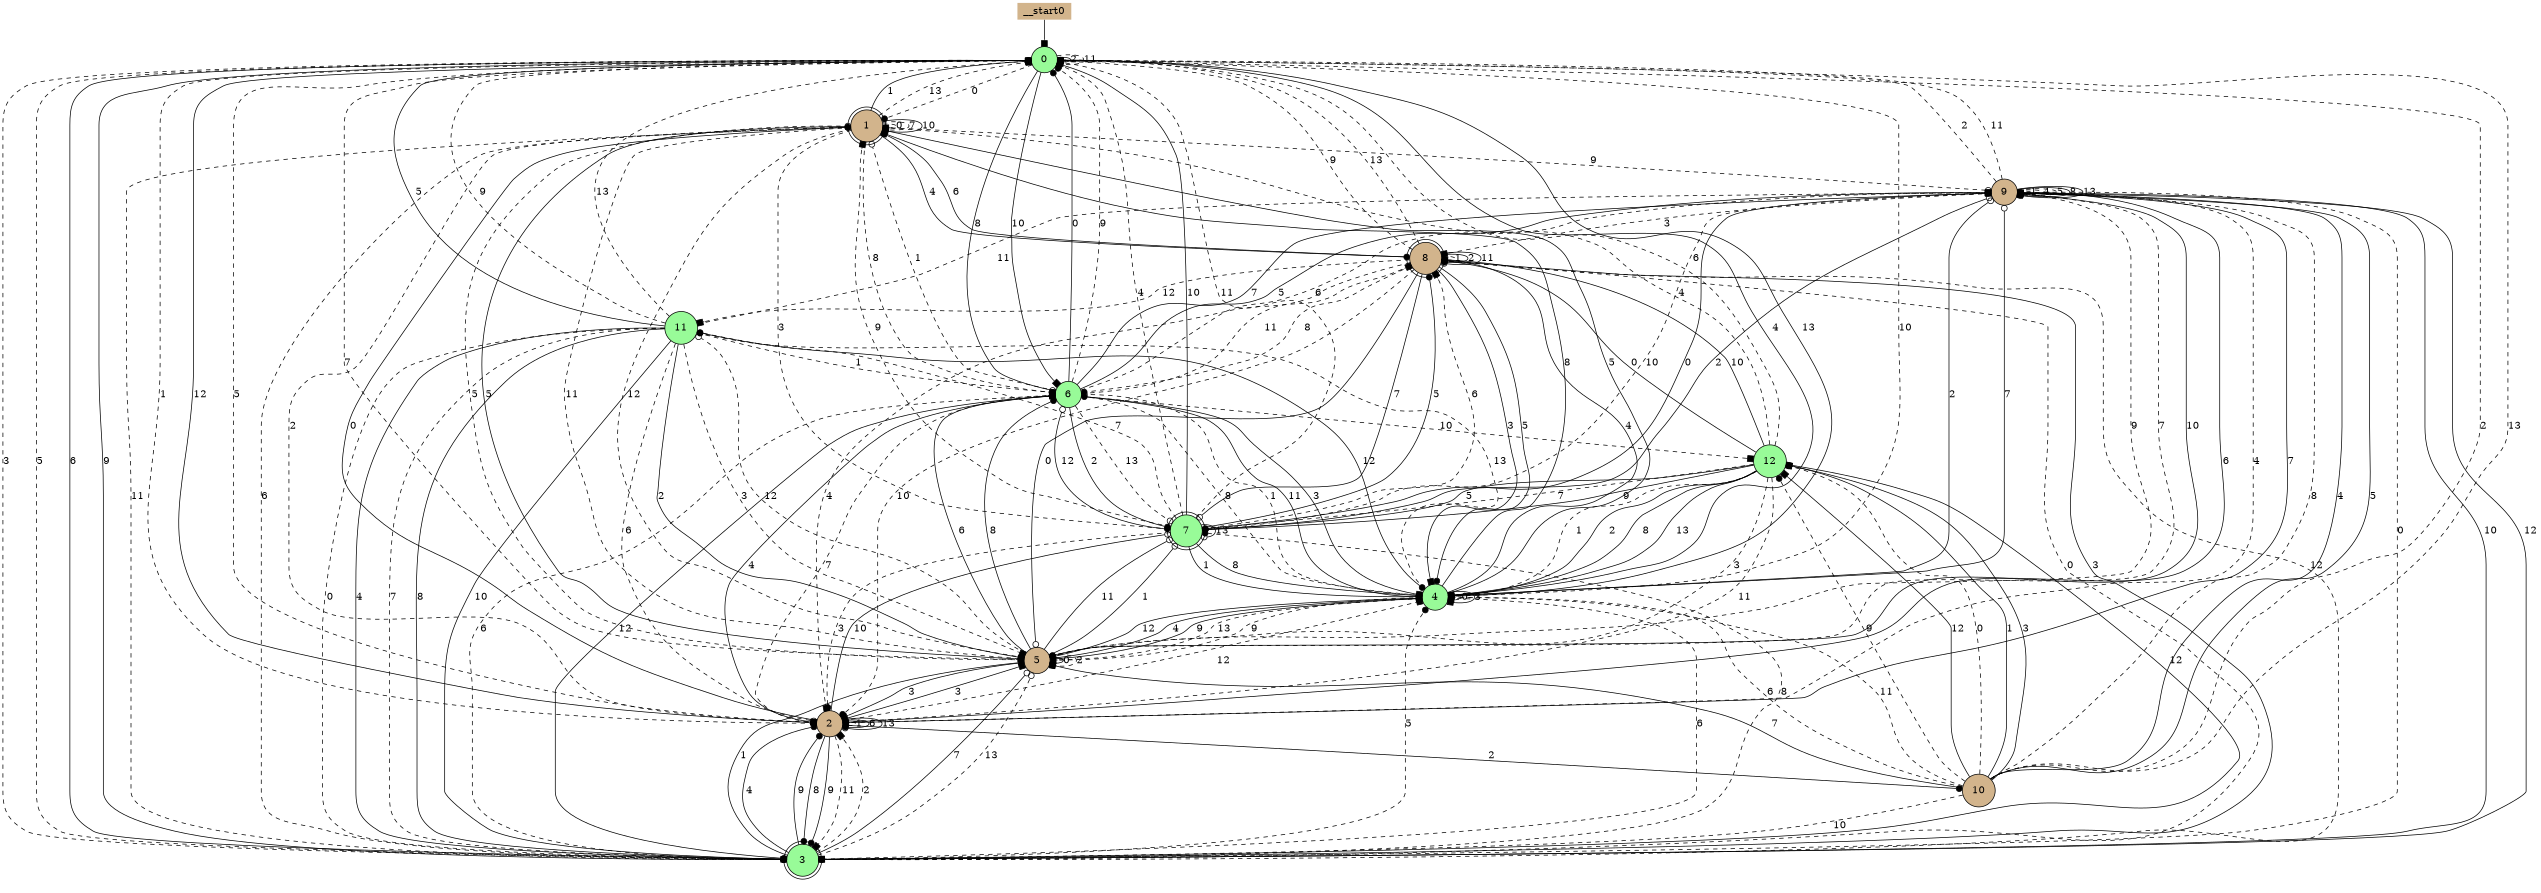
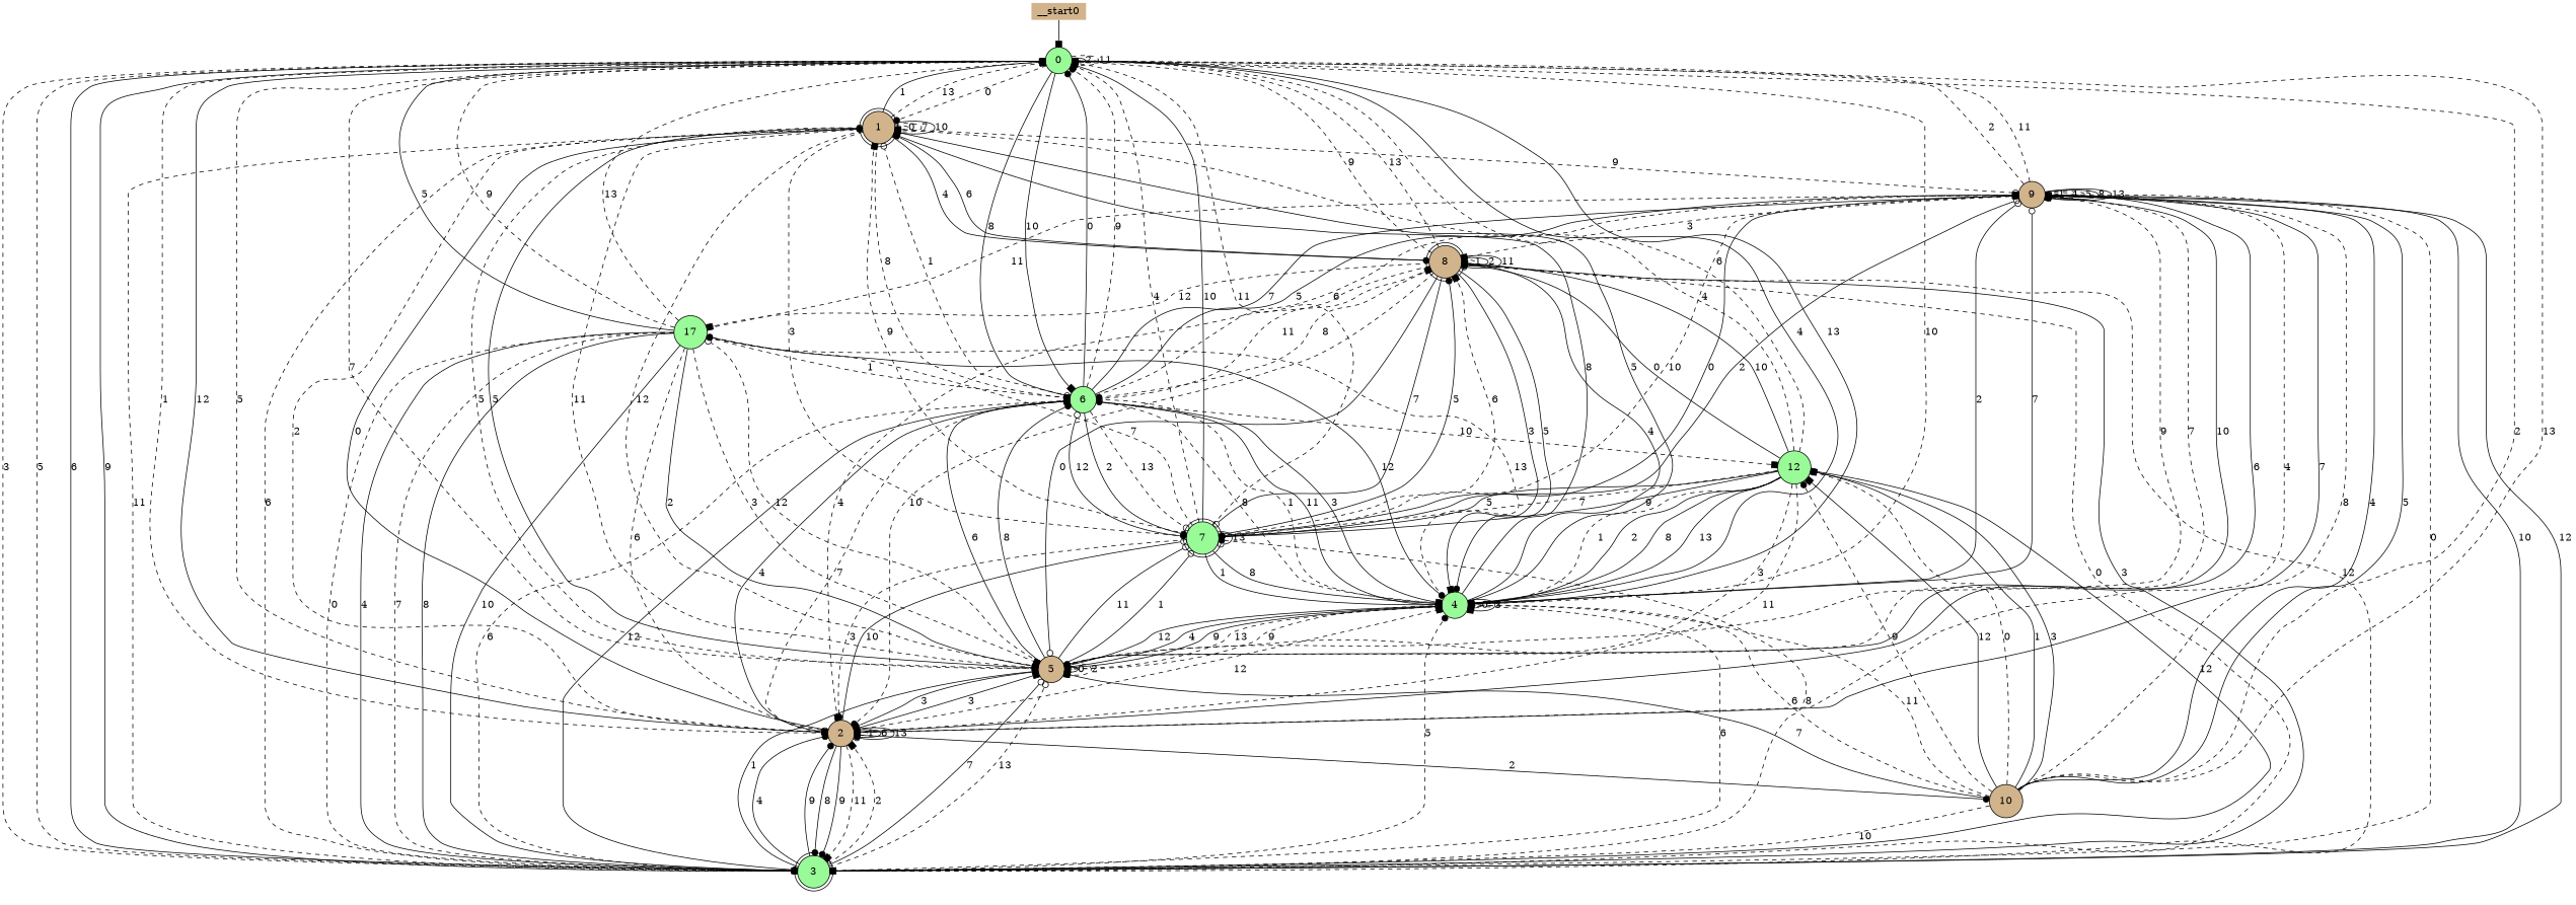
  digraph {
    node [fillcolor=palegreen shape=circle style=filled]
    edge [arrowhead=odot style=dashed]
    n1 [label=0]
    n2 [fillcolor=tan label=1 shape=doublecircle]
    n3 [fillcolor=tan label=2]
    n4 [label=3 shape=doublecircle]
    n5 [label=4]
    n6 [fillcolor=tan label=5]
    n7 [label=6]
    n8 [label=7 shape=doublecircle]
    n9 [fillcolor=tan label=8 shape=doublecircle]
    n10 [fillcolor=tan label=9]
    n11 [fillcolor=tan label=10]
-   n12 [label=11]
+   n12 [label=17]
    n13 [label=12]
    __start0 [fillcolor=tan height=0 shape=none width=0]
    n1 -> n1 [arrowhead=box label=2 style=solid]
    n1 -> n1 [label=11]
    n1 -> n2 [arrowhead=dot label=0]
    n1 -> n3 [label=1]
    n1 -> n3 [arrowhead=box label=12 style=solid]
    n1 -> n4 [label=3]
    n1 -> n4 [arrowhead=box label=5]
    n1 -> n4 [label=6 style=solid]
    n1 -> n4 [arrowhead=dot label=9 style=solid]
    n1 -> n5 [label=4 style=solid]
    n1 -> n5 [arrowhead=box label=13 style=solid]
    n1 -> n6 [arrowhead=dot label=7]
    n1 -> n7 [label=8 style=solid]
    n1 -> n7 [arrowhead=box label=10 style=solid]
    n2 -> n1 [arrowhead=box label=1 style=solid]
    n2 -> n1 [arrowhead=box label=13]
    n2 -> n2 [arrowhead=box label=0]
    n2 -> n2 [label=7]
    n2 -> n2 [arrowhead=box label=10 style=solid]
    n2 -> n3 [arrowhead=dot label=2]
    n2 -> n4 [label=6]
    n2 -> n6 [arrowhead=box label=5 style=solid]
    n2 -> n6 [arrowhead=box label=11]
    n2 -> n6 [arrowhead=dot label=12]
    n2 -> n7 [arrowhead=dot label=8]
    n2 -> n8 [arrowhead=dot label=3]
    n2 -> n9 [arrowhead=dot label=4 style=solid]
    n2 -> n10 [label=9]
    n3 -> n1 [label=5]
    n3 -> n2 [label=0 style=solid]
    n3 -> n3 [label=1]
    n3 -> n3 [arrowhead=dot label=6 style=solid]
    n3 -> n3 [label=13 style=solid]
    n3 -> n4 [arrowhead=dot label=8 style=solid]
    n3 -> n4 [arrowhead=dot label=9 style=solid]
    n3 -> n4 [arrowhead=box label=11]
    n3 -> n5 [arrowhead=box label=12]
    n3 -> n6 [arrowhead=box label=3 style=solid]
    n3 -> n7 [arrowhead=box label=7]
    n3 -> n8 [label=10 style=solid]
    n3 -> n10 [arrowhead=box label=4]
    n3 -> n11 [arrowhead=dot label=2 style=solid]
    n4 -> n2 [arrowhead=dot label=11]
    n4 -> n3 [arrowhead=box label=2]
    n4 -> n3 [arrowhead=dot label=4 style=solid]
    n4 -> n3 [arrowhead=dot label=9 style=solid]
    n4 -> n5 [arrowhead=dot label=5]
    n4 -> n6 [arrowhead=dot label=1 style=solid]
    n4 -> n6 [label=7 style=solid]
    n4 -> n6 [label=13]
    n4 -> n7 [arrowhead=dot label=6]
    n4 -> n8 [arrowhead=dot label=8]
    n4 -> n9 [label=0]
    n4 -> n9 [label=3 style=solid]
    n4 -> n9 [label=12]
    n4 -> n10 [arrowhead=box label=10 style=solid]
    n5 -> n1 [label=10]
    n5 -> n2 [label=5 style=solid]
    n5 -> n2 [arrowhead=box label=8 style=solid]
    n5 -> n4 [arrowhead=box label=6]
    n5 -> n5 [arrowhead=box label=0]
    n5 -> n5 [arrowhead=box label=3 style=solid]
    n5 -> n6 [arrowhead=box label=9]
    n5 -> n6 [label=12 style=solid]
    n5 -> n7 [label=1]
    n5 -> n7 [arrowhead=dot label=11 style=solid]
    n5 -> n9 [arrowhead=box label=4 style=solid]
    n5 -> n10 [label=2 style=solid]
    n5 -> n10 [label=7 style=solid]
    n5 -> n12 [arrowhead=dot label=13]
    n6 -> n2 [label=5]
    n6 -> n3 [arrowhead=box label=3 style=solid]
    n6 -> n5 [arrowhead=dot label=4 style=solid]
    n6 -> n5 [arrowhead=box label=9 style=solid]
    n6 -> n5 [arrowhead=box label=13]
    n6 -> n6 [label=0 style=solid]
    n6 -> n6 [arrowhead=box label=2]
    n6 -> n7 [arrowhead=box label=6 style=solid]
    n6 -> n7 [arrowhead=dot label=8 style=solid]
    n6 -> n8 [label=1 style=solid]
    n6 -> n8 [label=11 style=solid]
    n6 -> n10 [arrowhead=box label=7]
    n6 -> n10 [label=10 style=solid]
    n6 -> n12 [label=12]
    n7 -> n1 [arrowhead=dot label=0 style=solid]
    n7 -> n1 [arrowhead=dot label=9]
    n7 -> n2 [label=1]
    n7 -> n3 [arrowhead=box label=4 style=solid]
    n7 -> n4 [arrowhead=dot label=12 style=solid]
    n7 -> n5 [arrowhead=box label=3 style=solid]
    n7 -> n5 [label=8]
    n7 -> n8 [arrowhead=dot label=2 style=solid]
    n7 -> n8 [label=13]
    n7 -> n9 [arrowhead=box label=11]
    n7 -> n10 [arrowhead=box label=5 style=solid]
    n7 -> n10 [arrowhead=box label=6]
    n7 -> n10 [arrowhead=box label=7 style=solid]
    n7 -> n13 [arrowhead=box label=10]
    n8 -> n1 [arrowhead=box label=4]
    n8 -> n1 [label=10 style=solid]
    n8 -> n1 [arrowhead=dot label=11]
    n8 -> n2 [arrowhead=box label=9]
    n8 -> n3 [arrowhead=dot label=3]
    n8 -> n5 [label=1 style=solid]
    n8 -> n5 [label=8 style=solid]
    n8 -> n7 [label=12 style=solid]
    n8 -> n8 [label=13 style=solid]
    n8 -> n9 [arrowhead=dot label=5 style=solid]
    n8 -> n9 [arrowhead=box label=6]
    n8 -> n10 [arrowhead=dot label=0 style=solid]
    n8 -> n10 [label=2 style=solid]
    n8 -> n12 [arrowhead=dot label=7]
    n9 -> n1 [arrowhead=dot label=9]
    n9 -> n1 [label=13]
    n9 -> n2 [arrowhead=dot label=6 style=solid]
    n9 -> n3 [arrowhead=box label=4]
    n9 -> n3 [arrowhead=dot label=10]
    n9 -> n5 [arrowhead=box label=3 style=solid]
    n9 -> n5 [arrowhead=dot label=5 style=solid]
    n9 -> n6 [label=0 style=solid]
    n9 -> n7 [arrowhead=dot label=8]
    n9 -> n8 [label=7 style=solid]
    n9 -> n9 [arrowhead=dot label=1]
    n9 -> n9 [arrowhead=dot label=2 style=solid]
    n9 -> n9 [label=11 style=solid]
    n9 -> n12 [arrowhead=box label=12]
    n10 -> n1 [arrowhead=dot label=2]
    n10 -> n1 [arrowhead=box label=11]
    n10 -> n3 [label=6 style=solid]
    n10 -> n3 [arrowhead=box label=7 style=solid]
    n10 -> n4 [arrowhead=dot label=0]
    n10 -> n4 [arrowhead=dot label=12 style=solid]
    n10 -> n6 [arrowhead=dot label=9]
    n10 -> n8 [arrowhead=dot label=10]
    n10 -> n9 [arrowhead=box label=3]
    n10 -> n10 [arrowhead=dot label=1]
    n10 -> n10 [arrowhead=box label=4]
    n10 -> n10 [label=5]
    n10 -> n10 [arrowhead=box label=8 style=solid]
    n10 -> n10 [label=13 style=solid]
    n11 -> n1 [label=2]
    n11 -> n1 [arrowhead=box label=13]
    n11 -> n4 [label=10]
    n11 -> n5 [label=6]
    n11 -> n5 [arrowhead=dot label=11]
    n11 -> n6 [arrowhead=box label=7 style=solid]
    n11 -> n10 [label=4 style=solid]
    n11 -> n10 [label=5 style=solid]
    n11 -> n10 [arrowhead=box label=8]
    n11 -> n13 [label=0]
    n11 -> n13 [arrowhead=box label=1 style=solid]
    n11 -> n13 [arrowhead=box label=3 style=solid]
    n11 -> n13 [arrowhead=dot label=9]
    n11 -> n13 [arrowhead=box label=12 style=solid]
    n12 -> n1 [label=5 style=solid]
    n12 -> n1 [arrowhead=box label=9]
    n12 -> n1 [arrowhead=box label=13]
    n12 -> n3 [label=6]
    n12 -> n4 [arrowhead=dot label=0]
    n12 -> n4 [arrowhead=dot label=4 style=solid]
    n12 -> n4 [arrowhead=dot label=7]
    n12 -> n4 [label=8 style=solid]
    n12 -> n4 [label=10 style=solid]
    n12 -> n5 [arrowhead=dot label=12 style=solid]
    n12 -> n6 [label=2 style=solid]
    n12 -> n6 [arrowhead=box label=3]
    n12 -> n7 [arrowhead=box label=1]
    n12 -> n10 [arrowhead=dot label=11]
    n13 -> n1 [label=6]
    n13 -> n2 [arrowhead=dot label=4]
    n13 -> n3 [arrowhead=dot label=11]
    n13 -> n4 [arrowhead=box label=12 style=solid]
    n13 -> n5 [label=1]
    n13 -> n5 [label=2 style=solid]
    n13 -> n5 [arrowhead=dot label=8 style=solid]
    n13 -> n5 [arrowhead=box label=13 style=solid]
    n13 -> n6 [label=3]
    n13 -> n8 [arrowhead=dot label=5 style=solid]
    n13 -> n8 [label=7]
    n13 -> n8 [label=9 style=solid]
    n13 -> n9 [label=0 style=solid]
    n13 -> n9 [label=10 style=solid]
    __start0 -> n1 [arrowhead=box style=solid]
  }
